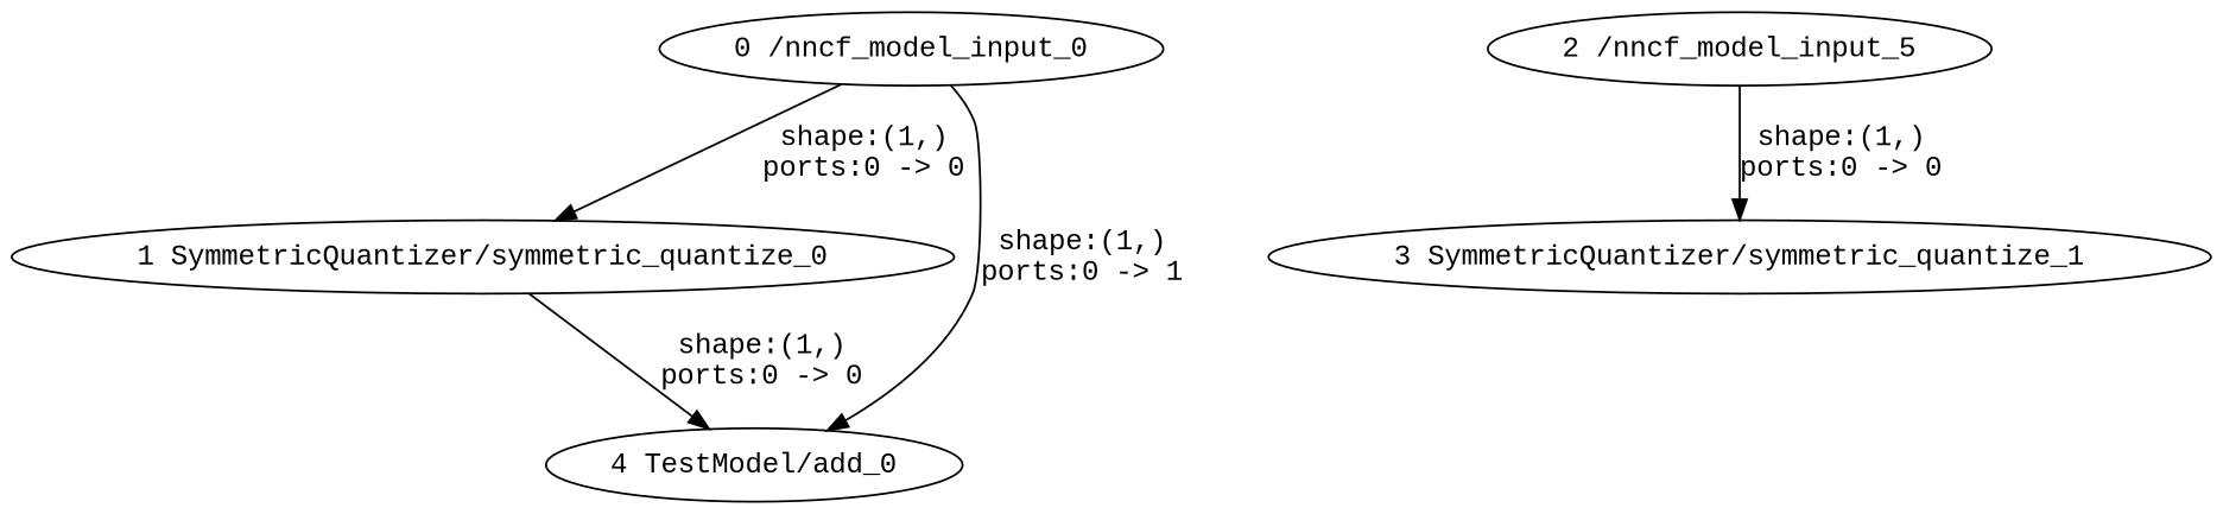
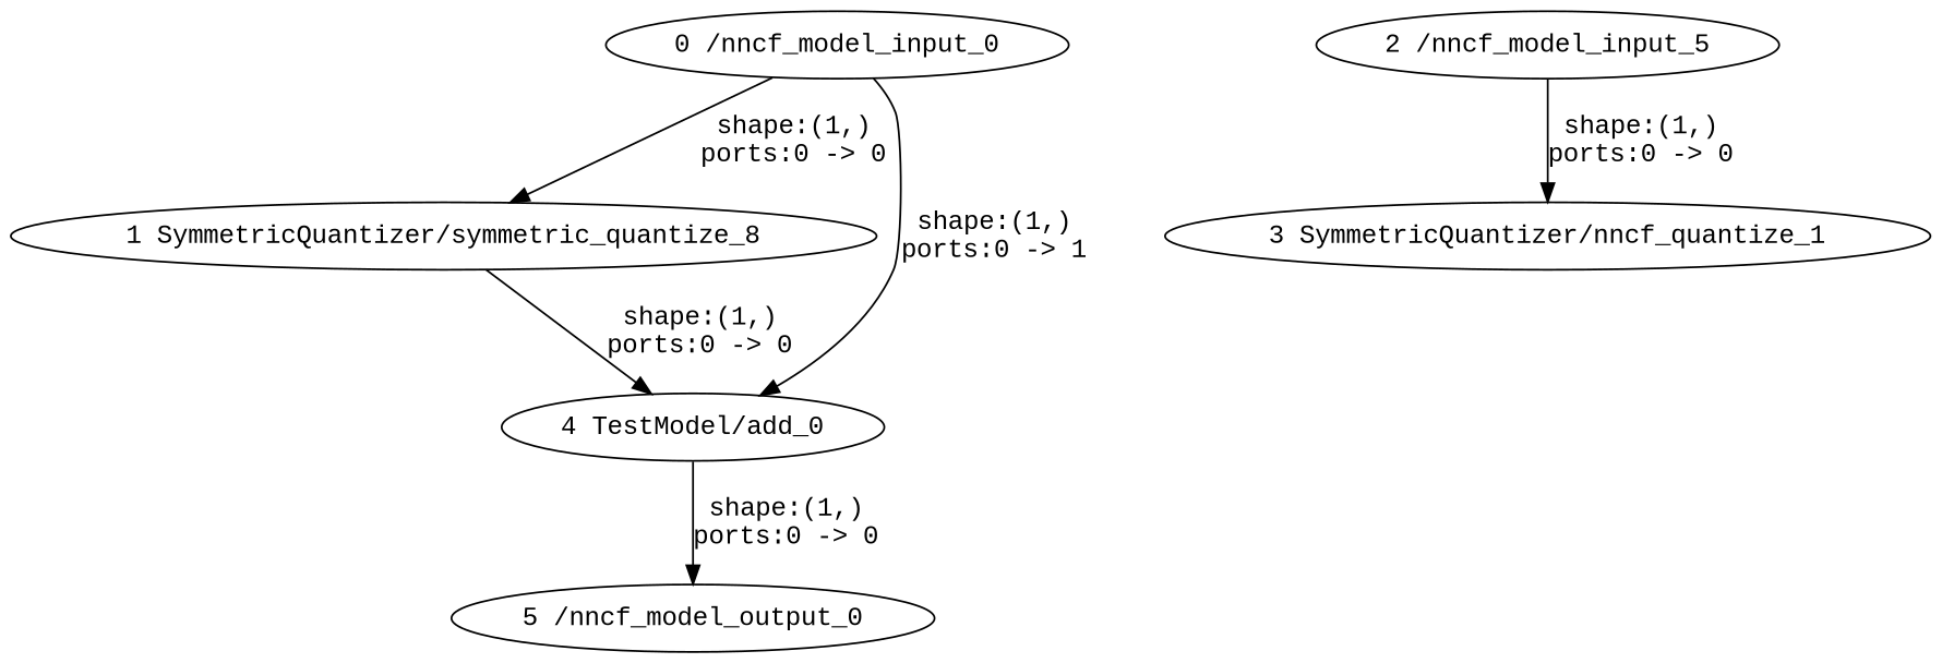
  strict digraph {
    fontname="Liberation Mono"
    node [fontname="Liberation Mono" type=symmetric_quantize]
    edge [fontname="Liberation Mono" style=solid]
-   "1 SymmetricQuantizer/symmetric_quantize_0"
+   "1 SymmetricQuantizer/symmetric_quantize_0" [label="1 SymmetricQuantizer/symmetric_quantize_8"]
    "0 /nncf_model_input_0" [type=nncf_model_input]
    "4 TestModel/add_0" [type=add]
+   "5 /nncf_model_output_0" [type=nncf_model_output]
    n5 [label="2 /nncf_model_input_5" type=nncf_model_input]
-   "3 SymmetricQuantizer/symmetric_quantize_1"
+   "3 SymmetricQuantizer/symmetric_quantize_1" [label="3 SymmetricQuantizer/nncf_quantize_1"]
    "1 SymmetricQuantizer/symmetric_quantize_0" -> "4 TestModel/add_0" [label="shape:(1,)\nports:0 -> 0"]
    "0 /nncf_model_input_0" -> "1 SymmetricQuantizer/symmetric_quantize_0" [label="shape:(1,)\nports:0 -> 0"]
    "0 /nncf_model_input_0" -> "4 TestModel/add_0" [label="shape:(1,)\nports:0 -> 1"]
+   "4 TestModel/add_0" -> "5 /nncf_model_output_0" [label="shape:(1,)\nports:0 -> 0"]
    n5 -> "3 SymmetricQuantizer/symmetric_quantize_1" [label="shape:(1,)\nports:0 -> 0"]
  }
